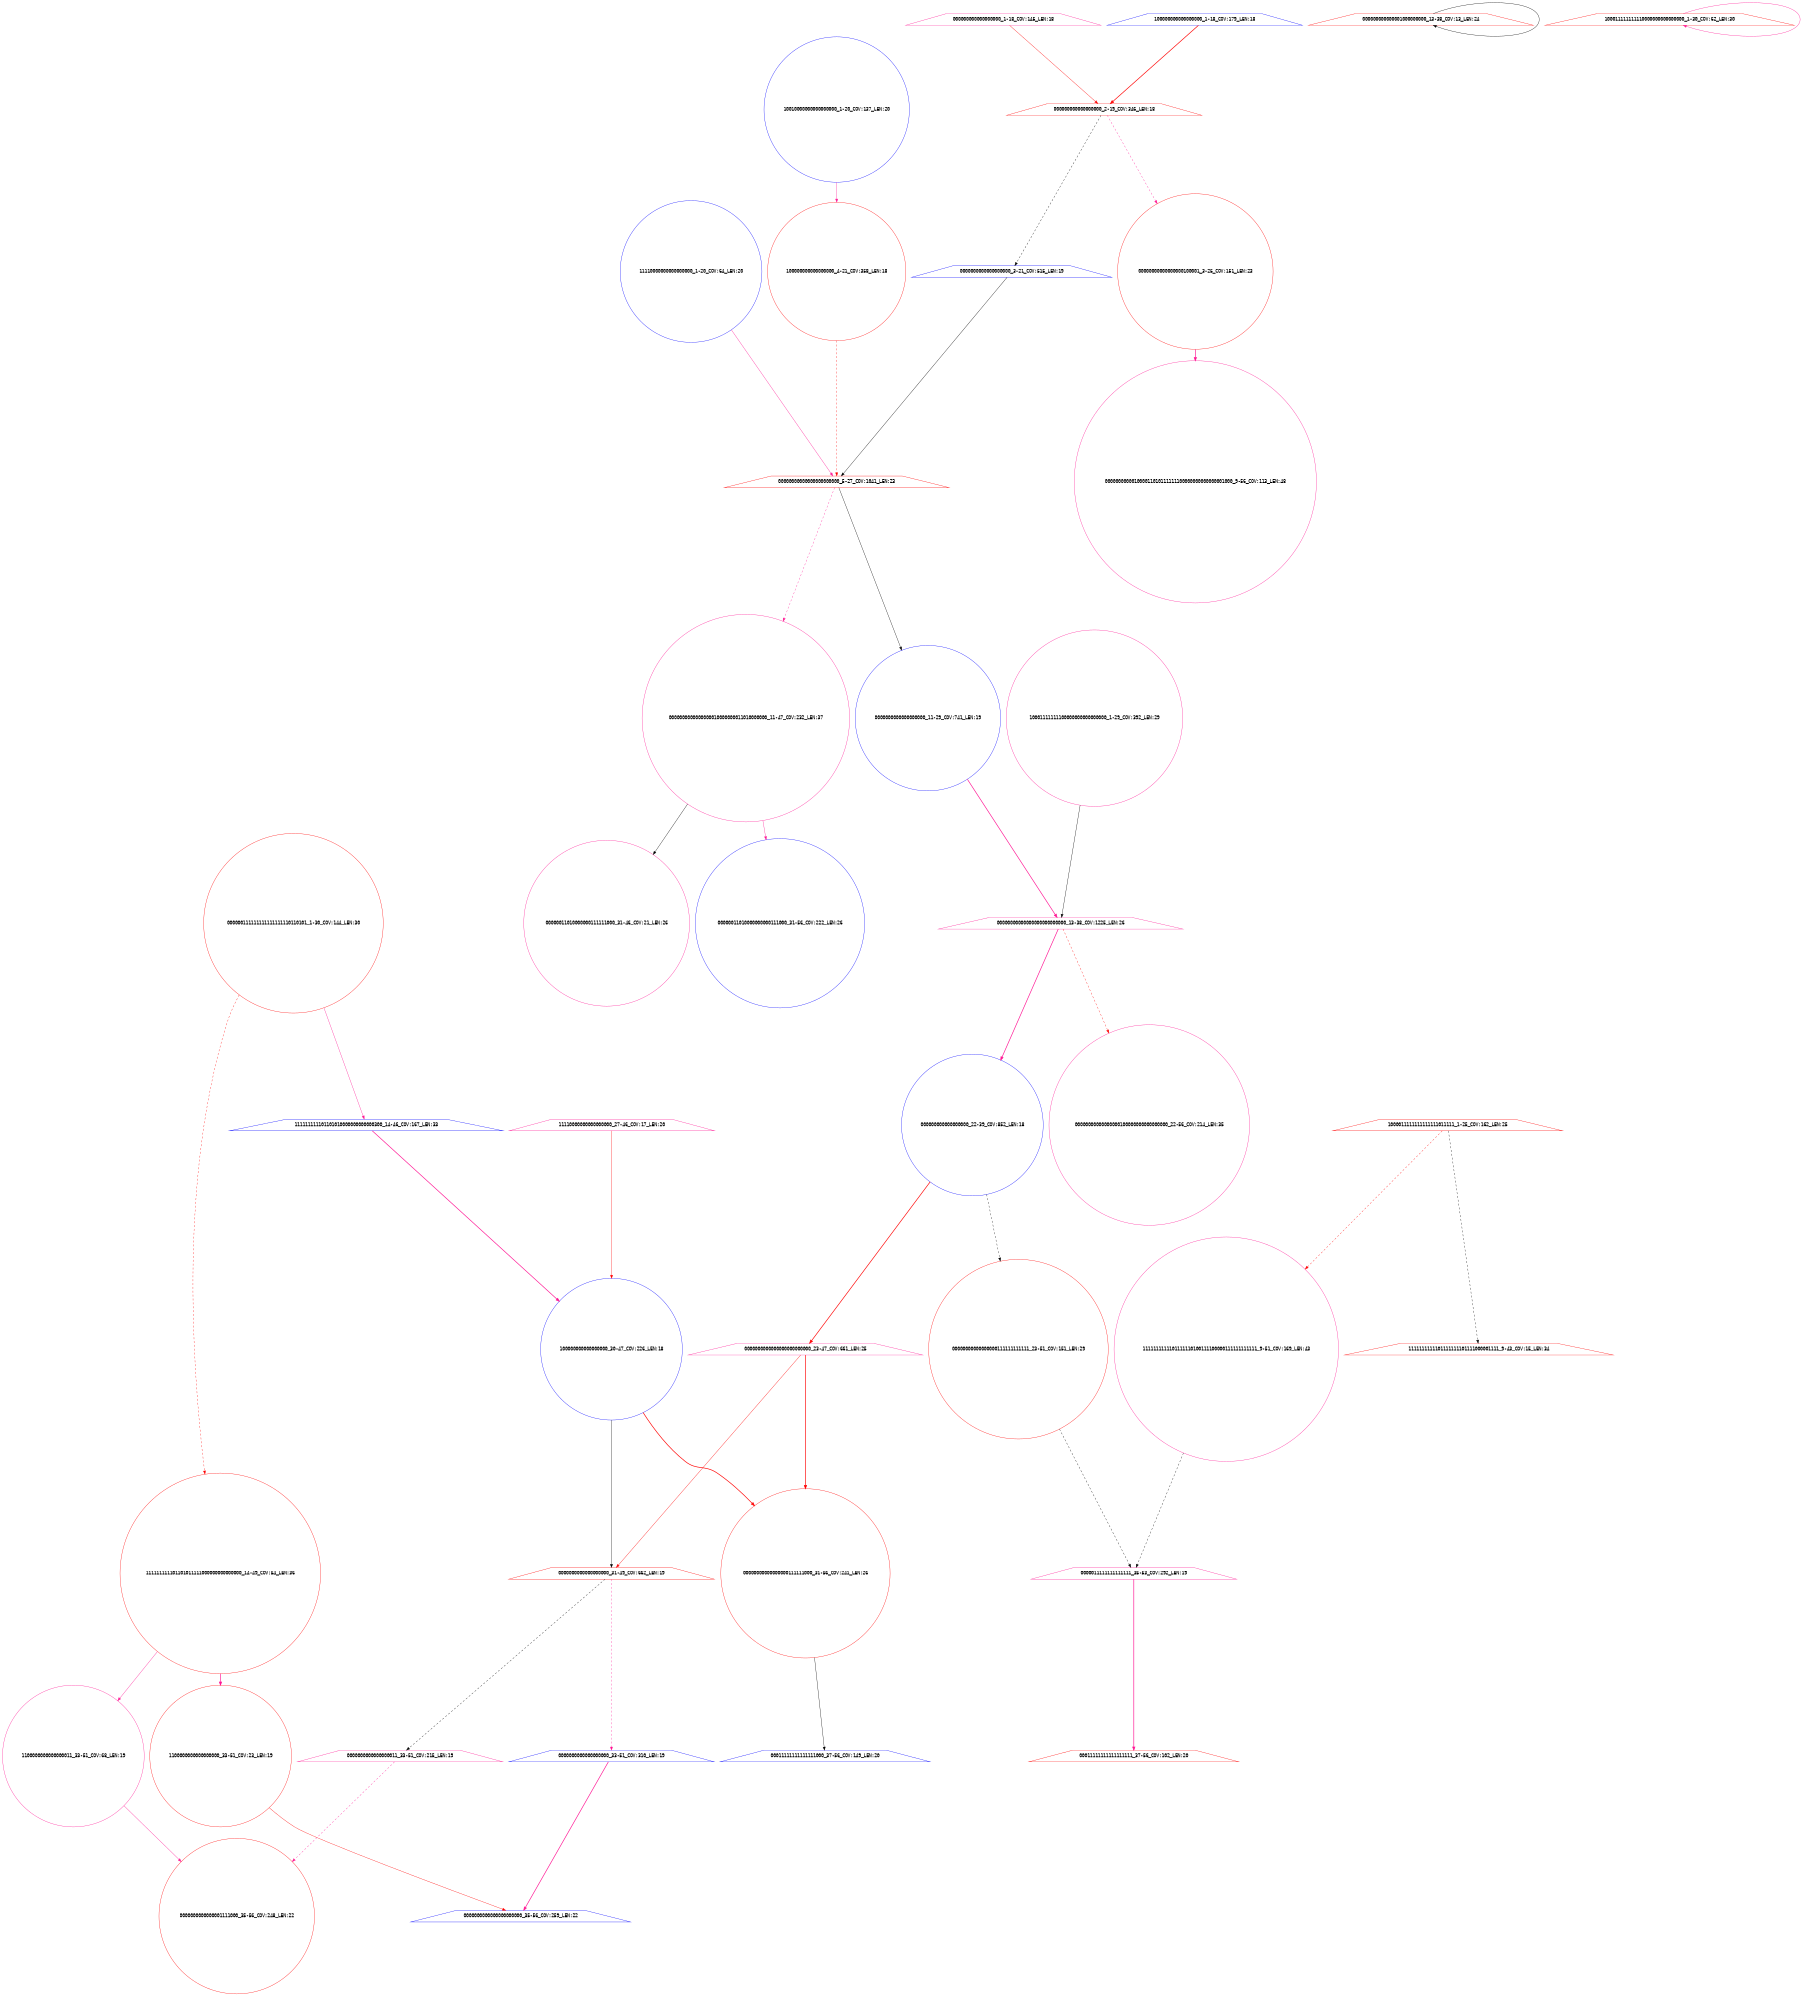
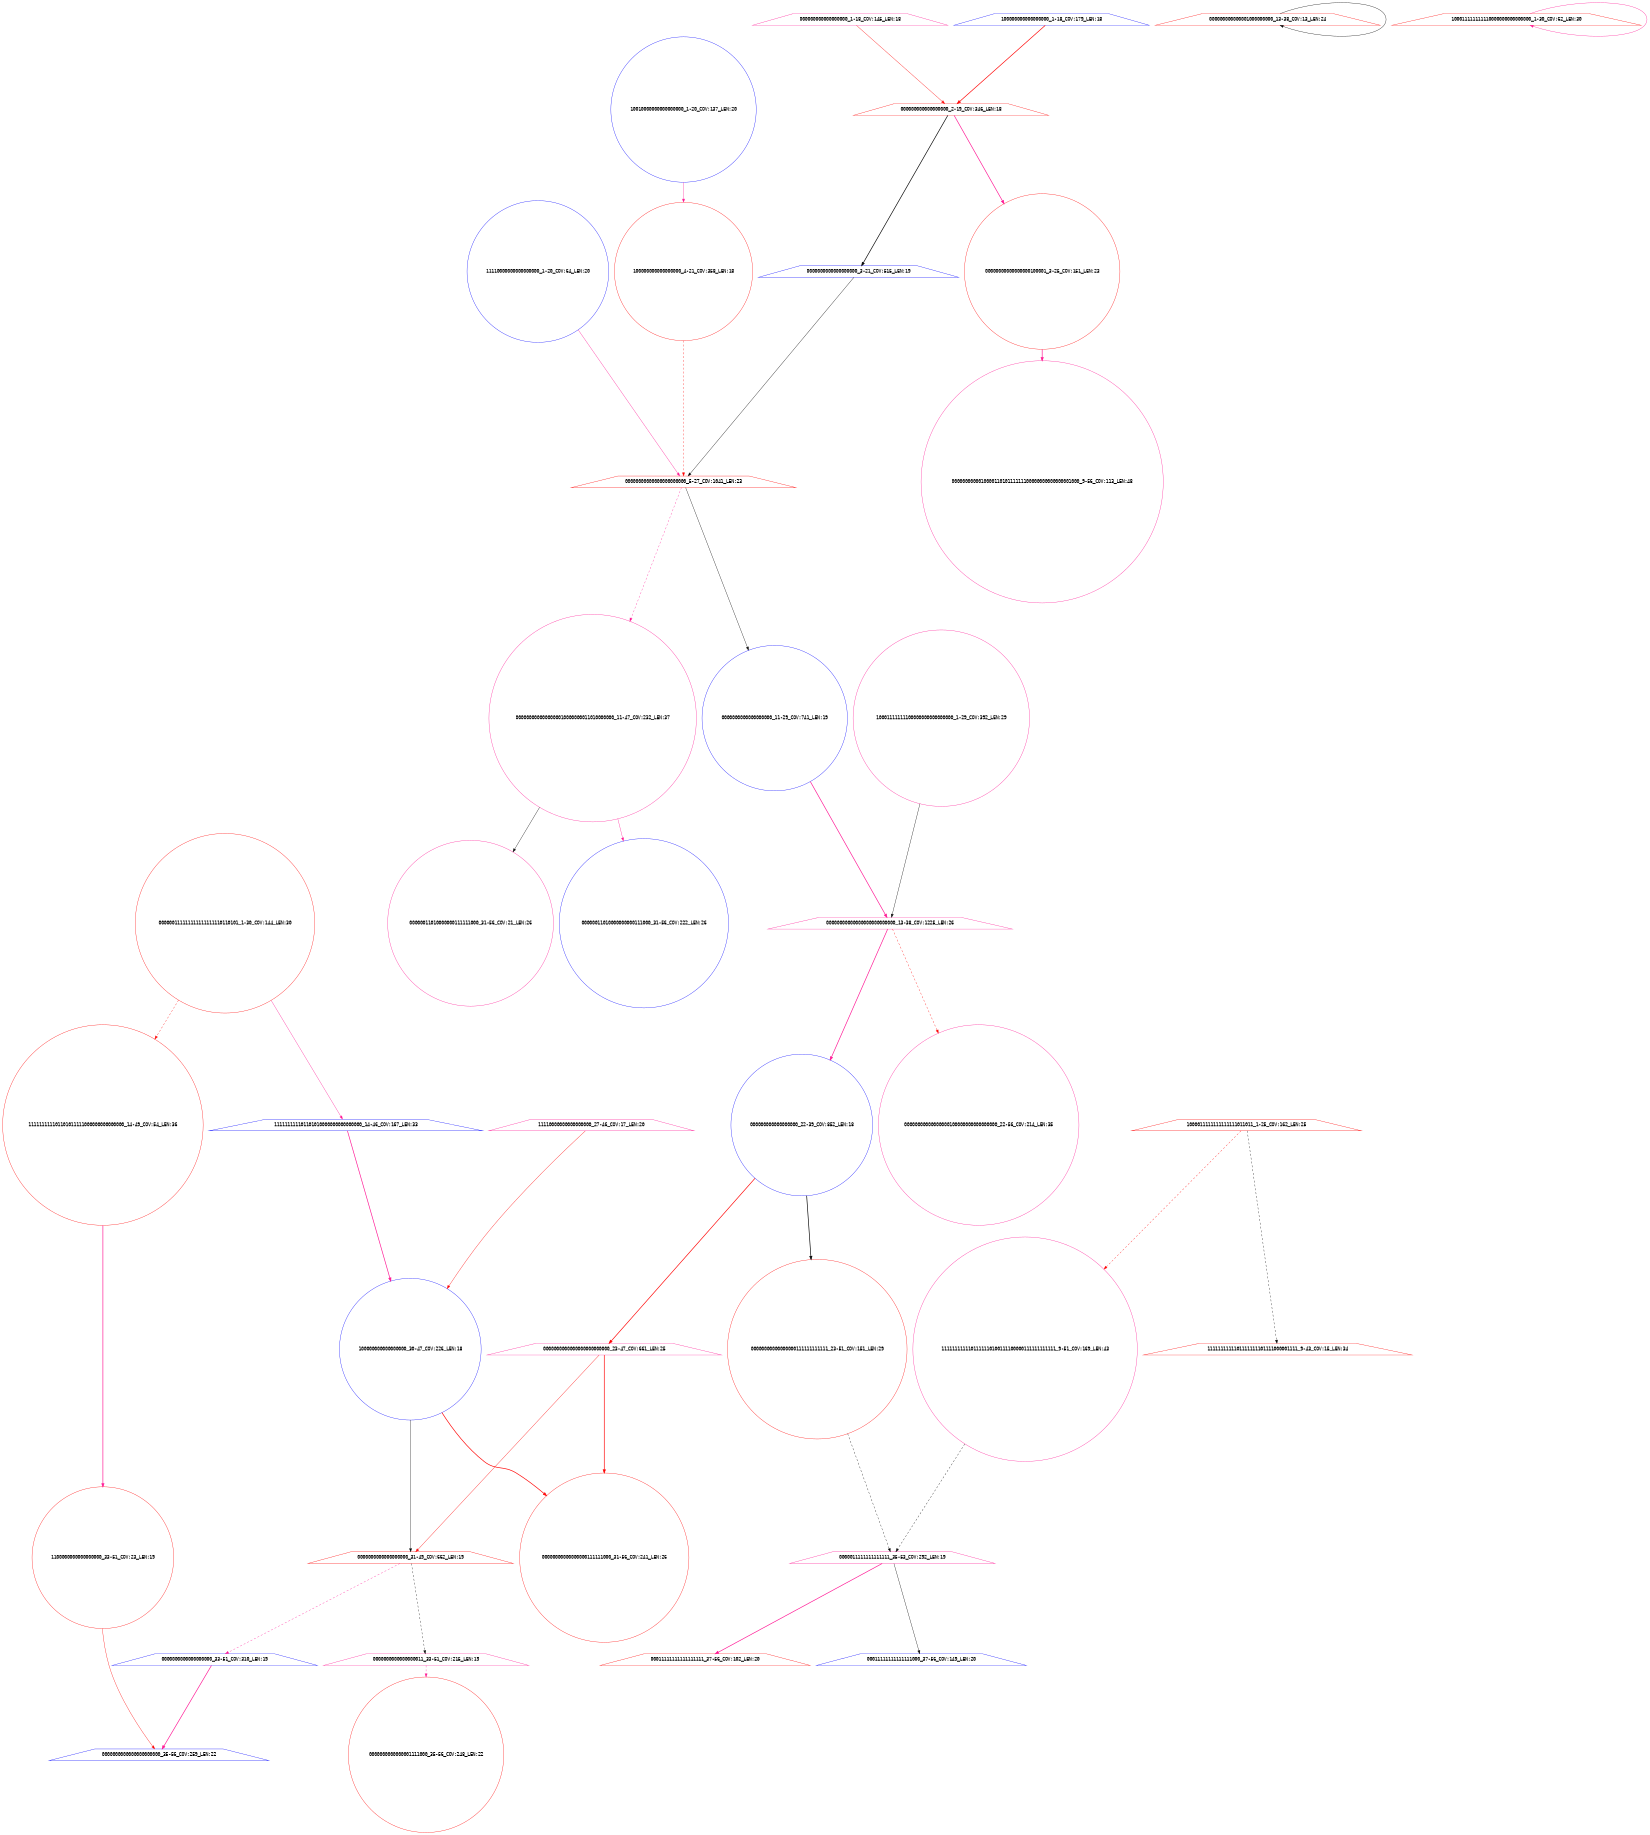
  digraph {
    fontname="DejaVu Sans Mono"
    node [color=red fontname="DejaVu Sans Mono" shape=circle]
    edge [color=deeppink fontname="DejaVu Sans Mono" style=solid]
    "1111111111101111110100111100000111111111111_9-51_COV:169_LEN:43" [color=deeppink]
    "0000011111111111111_35-53_COV:292_LEN:19" [color=deeppink shape=trapezium]
    "00011111111111111000_37-56_COV:149_LEN:20" [color=blue shape=trapezium]
    "00011111111111111111_37-56_COV:102_LEN:20" [shape=trapezium]
-   "1100000000000000011_33-51_COV:68_LEN:19" [color=deeppink]
    "111111111101101011111000000000000000_14-49_COV:54_LEN:36"
    "1100000000000000000_33-51_COV:23_LEN:19"
    "0000000000000001111000_35-56_COV:248_LEN:22"
    "0000000000000000000000_35-56_COV:259_LEN:22" [color=blue shape=trapezium]
    "0000000000000000000_31-49_COV:662_LEN:19" [shape=trapezium]
    "0000000000000000011_33-51_COV:215_LEN:19" [color=deeppink shape=trapezium]
    "0000000000000000000_33-51_COV:310_LEN:19" [color=blue shape=trapezium]
    "000000000000000000_22-39_COV:852_LEN:18" [color=blue]
    "0000000000000000000000000_23-47_COV:661_LEN:25" [color=deeppink shape=trapezium]
    "00000000000000000111111111111_23-51_COV:151_LEN:29"
    "00000000000000000111111000_31-56_COV:241_LEN:26"
    "0000000000000000000_11-29_COV:741_LEN:19" [color=blue]
    "00000000000000000000000000_13-38_COV:1225_LEN:26" [color=deeppink shape=trapezium]
    "00000000000000000100000000000000000_22-56_COV:214_LEN:35" [color=deeppink]
    "00000000000000000000000_5-27_COV:1041_LEN:23" [shape=trapezium]
    "100000000000000000_4-21_COV:358_LEN:18"
    "0000000000000000010000000011010000000_11-47_COV:232_LEN:37" [color=deeppink]
    "00000011010000000000111000_31-56_COV:222_LEN:26" [color=blue]
-   "00000011010000000111111000_31-56_COV:21_LEN:26" [color=deeppink label="00000011010000000111111000_31-46_COV:21_LEN:26"]
-   "1000011111111111111011111_1-25_COV:162_LEN:25" [shape=trapezium]
+   "00000011010000000111111000_31-56_COV:21_LEN:26" [color=deeppink]
+   "1000011111111111111011111_1-25_COV:162_LEN:25" [shape=trapezium label="1000011111111111111011011_1-25_COV:162_LEN:25"]
    "1111111111101111111101111000001111_9-43_COV:15_LEN:34" [shape=trapezium]
    "000000000000001000000000_13-38_COV:13_LEN:24" [shape=trapezium]
    "000000000000000000_1-18_COV:145_LEN:18" [color=deeppink shape=trapezium]
    "000000000000000000_2-19_COV:346_LEN:18" [shape=trapezium]
    "0000000000000000000_3-21_COV:515_LEN:19" [color=blue shape=trapezium]
    "00000000000000000100001_3-25_COV:151_LEN:23"
    "000000000001000011010111111100000000000000001000_9-56_COV:113_LEN:48" [color=deeppink]
-   "111111111101101010000000000000000_14-46_COV:167_LEN:33" [color=blue shape=trapezium label="111111111101101010000000000000300_14-46_COV:167_LEN:33"]
+   "111111111101101010000000000000000_14-46_COV:167_LEN:33" [color=blue shape=trapezium]
    "100000000000000000_30-47_COV:226_LEN:18" [color=blue]
    "100000000000000000_1-18_COV:179_LEN:18" [color=blue shape=trapezium]
    "11110000000000000000_27-46_COV:17_LEN:20" [color=deeppink shape=trapezium]
    "000000111111111111111110110101_1-30_COV:144_LEN:30"
    "10001111111100000000000000000_1-29_COV:392_LEN:29" [color=deeppink]
    "11110000000000000000_1-20_COV:64_LEN:20" [color=blue]
    "100011111111110000000000000000_1-30_COV:62_LEN:30" [shape=trapezium]
    "10010000000000000000_1-20_COV:137_LEN:20" [color=blue]
    "1111111111101111110100111100000111111111111_9-51_COV:169_LEN:43" -> "0000011111111111111_35-53_COV:292_LEN:19" [color=black style=dashed]
-   "00000000000000000111111000_31-56_COV:241_LEN:26" -> "00011111111111111000_37-56_COV:149_LEN:20" [color=black]
+   "0000011111111111111_35-53_COV:292_LEN:19" -> "00011111111111111000_37-56_COV:149_LEN:20" [color=black]
    "0000011111111111111_35-53_COV:292_LEN:19" -> "00011111111111111111_37-56_COV:102_LEN:20" [style=bold]
-   "1100000000000000011_33-51_COV:68_LEN:19" -> "0000000000000001111000_35-56_COV:248_LEN:22"
-   "111111111101101011111000000000000000_14-49_COV:54_LEN:36" -> "1100000000000000011_33-51_COV:68_LEN:19"
    "111111111101101011111000000000000000_14-49_COV:54_LEN:36" -> "1100000000000000000_33-51_COV:23_LEN:19" [style=bold]
    "1100000000000000000_33-51_COV:23_LEN:19" -> "0000000000000000000000_35-56_COV:259_LEN:22" [color=red]
    "0000000000000000000_31-49_COV:662_LEN:19" -> "0000000000000000011_33-51_COV:215_LEN:19" [color=black style=dashed]
    "0000000000000000000_31-49_COV:662_LEN:19" -> "0000000000000000000_33-51_COV:310_LEN:19" [style=dashed]
    "0000000000000000011_33-51_COV:215_LEN:19" -> "0000000000000001111000_35-56_COV:248_LEN:22" [style=dashed]
    "0000000000000000000_33-51_COV:310_LEN:19" -> "0000000000000000000000_35-56_COV:259_LEN:22" [style=bold]
    "000000000000000000_22-39_COV:852_LEN:18" -> "0000000000000000000000000_23-47_COV:661_LEN:25" [color=red style=bold]
-   "000000000000000000_22-39_COV:852_LEN:18" -> "00000000000000000111111111111_23-51_COV:151_LEN:29" [color=black style=dashed]
+   "000000000000000000_22-39_COV:852_LEN:18" -> "00000000000000000111111111111_23-51_COV:151_LEN:29" [color=black style=bold]
    "0000000000000000000000000_23-47_COV:661_LEN:25" -> "0000000000000000000_31-49_COV:662_LEN:19" [color=red]
    "0000000000000000000000000_23-47_COV:661_LEN:25" -> "00000000000000000111111000_31-56_COV:241_LEN:26" [color=red style=bold]
    "00000000000000000111111111111_23-51_COV:151_LEN:29" -> "0000011111111111111_35-53_COV:292_LEN:19" [color=black style=dashed]
    "0000000000000000000_11-29_COV:741_LEN:19" -> "00000000000000000000000000_13-38_COV:1225_LEN:26" [style=bold]
    "00000000000000000000000000_13-38_COV:1225_LEN:26" -> "000000000000000000_22-39_COV:852_LEN:18" [style=bold]
    "00000000000000000000000000_13-38_COV:1225_LEN:26" -> "00000000000000000100000000000000000_22-56_COV:214_LEN:35" [color=red style=dashed]
    "00000000000000000000000_5-27_COV:1041_LEN:23" -> "0000000000000000000_11-29_COV:741_LEN:19" [color=black]
    "00000000000000000000000_5-27_COV:1041_LEN:23" -> "0000000000000000010000000011010000000_11-47_COV:232_LEN:37" [style=dashed]
    "100000000000000000_4-21_COV:358_LEN:18" -> "00000000000000000000000_5-27_COV:1041_LEN:23" [color=red style=dashed]
    "0000000000000000010000000011010000000_11-47_COV:232_LEN:37" -> "00000011010000000000111000_31-56_COV:222_LEN:26"
    "0000000000000000010000000011010000000_11-47_COV:232_LEN:37" -> "00000011010000000111111000_31-56_COV:21_LEN:26" [color=black]
    "1000011111111111111011111_1-25_COV:162_LEN:25" -> "1111111111101111110100111100000111111111111_9-51_COV:169_LEN:43" [color=red style=dashed]
    "1000011111111111111011111_1-25_COV:162_LEN:25" -> "1111111111101111111101111000001111_9-43_COV:15_LEN:34" [color=black style=dashed]
    "000000000000001000000000_13-38_COV:13_LEN:24" -> "000000000000001000000000_13-38_COV:13_LEN:24" [color=black]
    "000000000000000000_1-18_COV:145_LEN:18" -> "000000000000000000_2-19_COV:346_LEN:18" [color=red]
-   "000000000000000000_2-19_COV:346_LEN:18" -> "0000000000000000000_3-21_COV:515_LEN:19" [color=black style=dashed]
-   "000000000000000000_2-19_COV:346_LEN:18" -> "00000000000000000100001_3-25_COV:151_LEN:23" [style=dashed]
+   "000000000000000000_2-19_COV:346_LEN:18" -> "0000000000000000000_3-21_COV:515_LEN:19" [color=black style=bold]
+   "000000000000000000_2-19_COV:346_LEN:18" -> "00000000000000000100001_3-25_COV:151_LEN:23" [style=bold]
    "0000000000000000000_3-21_COV:515_LEN:19" -> "00000000000000000000000_5-27_COV:1041_LEN:23" [color=black]
    "00000000000000000100001_3-25_COV:151_LEN:23" -> "000000000001000011010111111100000000000000001000_9-56_COV:113_LEN:48" [style=bold]
    "111111111101101010000000000000000_14-46_COV:167_LEN:33" -> "100000000000000000_30-47_COV:226_LEN:18" [style=bold]
    "100000000000000000_30-47_COV:226_LEN:18" -> "0000000000000000000_31-49_COV:662_LEN:19" [color=black]
    "100000000000000000_30-47_COV:226_LEN:18" -> "00000000000000000111111000_31-56_COV:241_LEN:26" [color=red style=bold]
    "100000000000000000_1-18_COV:179_LEN:18" -> "000000000000000000_2-19_COV:346_LEN:18" [color=red style=bold]
    "11110000000000000000_27-46_COV:17_LEN:20" -> "100000000000000000_30-47_COV:226_LEN:18" [color=red]
    "000000111111111111111110110101_1-30_COV:144_LEN:30" -> "111111111101101011111000000000000000_14-49_COV:54_LEN:36" [color=red style=dashed]
    "000000111111111111111110110101_1-30_COV:144_LEN:30" -> "111111111101101010000000000000000_14-46_COV:167_LEN:33"
    "10001111111100000000000000000_1-29_COV:392_LEN:29" -> "00000000000000000000000000_13-38_COV:1225_LEN:26" [color=black]
    "11110000000000000000_1-20_COV:64_LEN:20" -> "00000000000000000000000_5-27_COV:1041_LEN:23"
    "100011111111110000000000000000_1-30_COV:62_LEN:30" -> "100011111111110000000000000000_1-30_COV:62_LEN:30"
    "10010000000000000000_1-20_COV:137_LEN:20" -> "100000000000000000_4-21_COV:358_LEN:18"
  }
